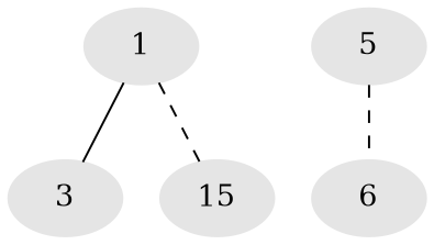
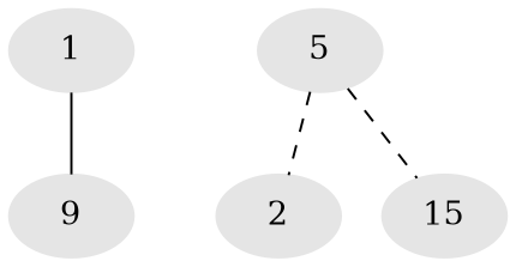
  graph {
    node [color=gray90 style=filled]
    edge [style=dashed]
    1 [super="+2+4+8"]
-   3 [super="+2+7+9+13+16+18"]
+   3 [super="+2+7+9+13+16+18" label=9]
    5 [super="+17+19"]
-   6 [super="+10+12+18"]
+   6 [super="+10+12+18" label=2]
    n5 [label=15 super="+9+14+15"]
    1 -- 3 [style=solid]
    5 -- 6
-   1 -- n5
+   5 -- n5
  }
